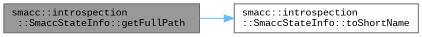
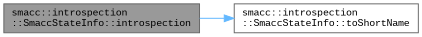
  digraph {
    rankdir=LR
    fontname="Liberation Mono"
    node [fontname="Liberation Mono" fontsize=10 shape=box style=filled]
-   n1 [color=gray40 fillcolor=grey60 fontcolor=black height=0.2 label="smacc::introspection\l::SmaccStateInfo::getFullPath" width=0.4]
+   n1 [color=gray40 fillcolor=grey60 fontcolor=black height=0.2 label="smacc::introspection\l::SmaccStateInfo::introspection" width=0.4]
    n2 [color=grey40 fillcolor=white height=0.2 label="smacc::introspection\l::SmaccStateInfo::toShortName" width=0.4]
    n1 -> n2 [color=steelblue1 fontname="Liberation Mono" fontsize=10 labelfontname=Helvetica labelfontsize=10 style=solid]
  }
